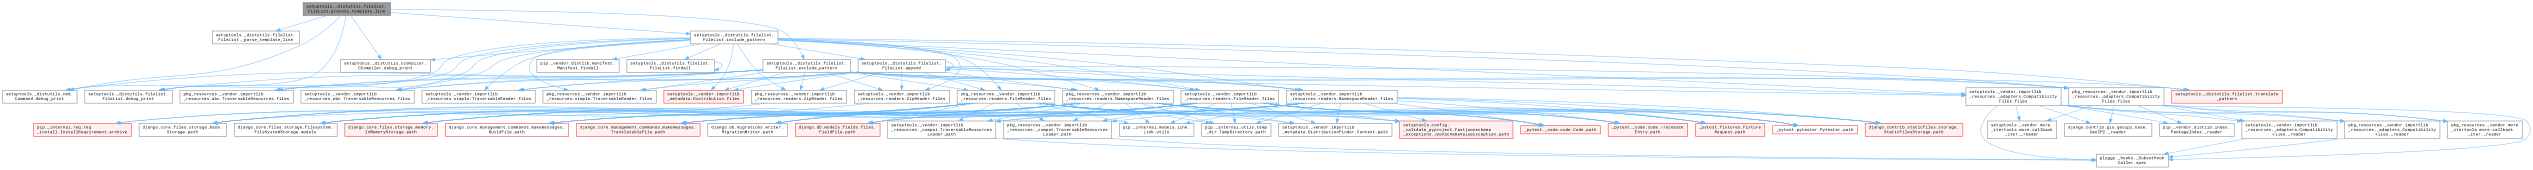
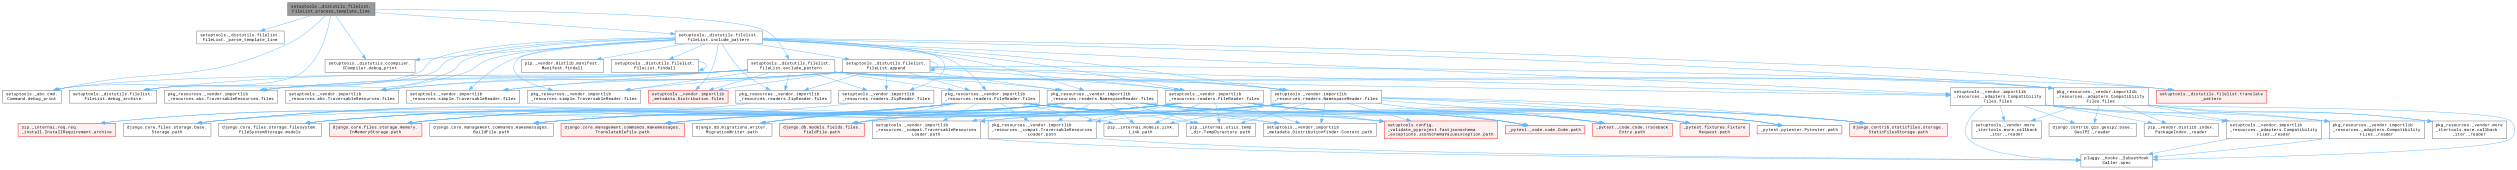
  digraph {
    fontname="Roboto Mono"
    rankdir=TB
    node [color=grey40 fillcolor=white fontname="Roboto Mono" fontsize=10 shape=box style=filled]
    edge [color=steelblue1 fontname="Roboto Mono" fontsize=10 labelfontname=Helvetica labelfontsize=10 style=solid]
    n1 [color=gray40 fillcolor=grey60 fontcolor=black height=0.2 label="setuptools._distutils.filelist.\lFileList.process_template_line" width=0.4]
    n2 [height=0.2 label="setuptools._distutils.filelist.\lFileList._parse_template_line" width=0.4]
    n3 [height=0.2 label="setuptools._distutils.ccompiler.\lCCompiler.debug_print" width=0.4]
-   n4 [height=0.2 label="setuptools._distutils.cmd.\lCommand.debug_print" width=0.4]
-   n5 [height=0.2 label="setuptools._distutils.filelist.\lFileList.debug_print" width=0.4]
+   n4 [height=0.2 label="setuptools._abc.cmd.\lCommand.debug_print" width=0.4]
+   n5 [height=0.2 label="setuptools._distutils.filelist.\lFileList.debug_archive" width=0.4]
    n6 [height=0.2 label="setuptools._distutils.filelist.\lFileList.exclude_pattern" width=0.4]
    n7 [height=0.2 label="setuptools._distutils.filelist.\lFileList.include_pattern" width=0.4]
    n8 [height=0.2 label="pkg_resources._vendor.importlib\l_resources._adapters.Compatibility\lFiles.files" width=0.4]
    n9 [height=0.2 label="pkg_resources._vendor.importlib\l_resources.abc.TraversableResources.files" width=0.4]
    n10 [height=0.2 label="pkg_resources._vendor.importlib\l_resources.readers.FileReader.files" width=0.4]
    n11 [height=0.2 label="pkg_resources._vendor.importlib\l_resources.readers.NamespaceReader.files" width=0.4]
    n12 [height=0.2 label="pkg_resources._vendor.importlib\l_resources.readers.ZipReader.files" width=0.4]
    n13 [height=0.2 label="pkg_resources._vendor.importlib\l_resources.simple.TraversableReader.files" width=0.4]
    n14 [color=red fillcolor="#FFF0F0" height=0.2 label="setuptools._vendor.importlib\l_metadata.Distribution.files" width=0.4]
    n15 [height=0.2 label="setuptools._vendor.importlib\l_resources._adapters.Compatibility\lFiles.files" width=0.4]
    n16 [height=0.2 label="setuptools._vendor.importlib\l_resources.abc.TraversableResources.files" width=0.4]
    n17 [height=0.2 label="setuptools._vendor.importlib\l_resources.readers.FileReader.files" width=0.4]
    n18 [height=0.2 label="setuptools._vendor.importlib\l_resources.readers.NamespaceReader.files" width=0.4]
    n19 [height=0.2 label="setuptools._vendor.importlib\l_resources.readers.ZipReader.files" width=0.4]
    n20 [height=0.2 label="setuptools._vendor.importlib\l_resources.simple.TraversableReader.files" width=0.4]
    n21 [color=red fillcolor="#FFF0F0" height=0.2 label="setuptools._distutils.filelist.translate\l_pattern" width=0.4]
    n22 [height=0.2 label="setuptools._distutils.filelist.\lFileList.append" width=0.4]
    n23 [height=0.2 label="pip._vendor.distlib.manifest.\lManifest.findall" width=0.4]
    n24 [height=0.2 label="setuptools._distutils.filelist.\lFileList.findall" width=0.4]
    n25 [height=0.2 label="django.contrib.gis.geoip2.base.\lGeoIP2._reader" width=0.4]
    n26 [height=0.2 label="pip._vendor.distlib.index.\lPackageIndex._reader" width=0.4]
    n27 [height=0.2 label="pkg_resources._vendor.importlib\l_resources._adapters.Compatibility\lFiles._reader" width=0.4]
    n28 [height=0.2 label="pluggy._hooks._SubsetHook\lCaller.spec" width=0.4]
    n29 [height=0.2 label="pkg_resources._vendor.more\l_itertools.more.callback\l_iter._reader" width=0.4]
    n30 [height=0.2 label="setuptools._vendor.importlib\l_resources._adapters.Compatibility\lFiles._reader" width=0.4]
    n31 [height=0.2 label="setuptools._vendor.more\l_itertools.more.callback\l_iter._reader" width=0.4]
    n32 [color=red fillcolor="#FFF0F0" height=0.2 label="_pytest._code.code.Code.path" width=0.4]
    n33 [color=red fillcolor="#FFF0F0" height=0.2 label="_pytest._code.code.Traceback\lEntry.path" width=0.4]
    n34 [color=red fillcolor="#FFF0F0" height=0.2 label="_pytest.fixtures.Fixture\lRequest.path" width=0.4]
    n35 [color=red height=0.2 label="_pytest.pytester.Pytester.path" width=0.4]
    n36 [color=red fillcolor="#FFF0F0" height=0.2 label="django.contrib.staticfiles.storage.\lStaticFilesStorage.path" width=0.4]
    n37 [height=0.2 label="django.core.files.storage.base.\lStorage.path" width=0.4]
    n38 [height=0.2 label="django.core.files.storage.filesystem.\lFileSystemStorage.models" width=0.4]
    n39 [color=red fillcolor="#FFF0F0" height=0.2 label="django.core.files.storage.memory.\lInMemoryStorage.path" width=0.4]
-   n40 [color=red height=0.2 label="django.core.management.commands.makemessages.\lBuildFile.path" width=0.4]
+   n40 [height=0.2 label="django.core.management.commands.makemessages.\lBuildFile.path" width=0.4]
    n41 [color=red fillcolor="#FFF0F0" height=0.2 label="django.core.management.commands.makemessages.\lTranslatableFile.path" width=0.4]
    n42 [height=0.2 label="django.db.migrations.writer.\lMigrationWriter.path" width=0.4]
    n43 [color=red fillcolor="#FFF0F0" height=0.2 label="django.db.models.fields.files.\lFieldFile.path" width=0.4]
-   n44 [height=0.2 label="pip._internal.models.link.\lLink.utils" width=0.4]
+   n44 [height=0.2 label="pip._internal.models.link.\lLink.path" width=0.4]
    n45 [height=0.2 label="pip._internal.utils.temp\l_dir.TempDirectory.path" width=0.4]
    n46 [height=0.2 label="pkg_resources._vendor.importlib\l_resources._compat.TraversableResources\lLoader.path" width=0.4]
    n47 [height=0.2 label="setuptools._vendor.importlib\l_metadata.DistributionFinder.Context.path" width=0.4]
    n48 [height=0.2 label="setuptools._vendor.importlib\l_resources._compat.TraversableResources\lLoader.path" width=0.4]
    n49 [color=red fillcolor="#FFF0F0" height=0.2 label="setuptools.config.\l_validate_pyproject.fastjsonschema\l_exceptions.JsonSchemaValueException.path" width=0.4]
    n50 [color=red fillcolor="#FFF0F0" height=0.2 label="pip._internal.req.req\l_install.InstallRequirement.archive" width=0.4]
    n1 -> n2
    n1 -> n3
    n1 -> n4
    n1 -> n5
    n1 -> n6
    n1 -> n7
    n6 -> n4
    n6 -> n5
    n6 -> n8
    n6 -> n9
    n6 -> n10
    n6 -> n11
    n6 -> n12
    n6 -> n13
    n6 -> n14
    n6 -> n15
    n6 -> n16
    n6 -> n17
    n6 -> n18
    n6 -> n19
    n6 -> n20
    n6 -> n21
    n7 -> n3
    n7 -> n4
    n7 -> n5
    n7 -> n8
    n7 -> n9
    n7 -> n10
    n7 -> n11
    n7 -> n12
    n7 -> n13
    n7 -> n14
    n7 -> n15
    n7 -> n16
    n7 -> n17
    n7 -> n18
    n7 -> n19
    n7 -> n20
    n7 -> n21
    n7 -> n22
    n7 -> n23
    n7 -> n24
    n8 -> n25
    n8 -> n26
    n8 -> n27
    n8 -> n28
    n8 -> n29
    n8 -> n30
    n8 -> n31
    n10 -> n32
    n10 -> n33
    n10 -> n34
    n10 -> n35
    n10 -> n36
    n10 -> n37
    n10 -> n38
    n10 -> n39
    n10 -> n40
    n10 -> n41
    n10 -> n42
    n10 -> n43
    n10 -> n44
    n10 -> n45
    n10 -> n46
    n10 -> n47
    n10 -> n48
    n10 -> n49
    n11 -> n32
    n11 -> n33
    n11 -> n34
    n11 -> n35
    n11 -> n36
    n11 -> n37
    n11 -> n38
    n11 -> n39
    n11 -> n40
    n11 -> n41
    n11 -> n42
    n11 -> n43
    n11 -> n44
    n11 -> n45
    n11 -> n46
    n11 -> n47
    n11 -> n48
    n11 -> n49
    n12 -> n50
    n15 -> n25
    n15 -> n26
    n15 -> n27
    n15 -> n28
    n15 -> n29
    n15 -> n30
    n15 -> n31
    n17 -> n32
    n17 -> n33
    n17 -> n34
    n17 -> n35
    n17 -> n36
    n17 -> n37
    n17 -> n38
    n17 -> n39
    n17 -> n40
    n17 -> n41
    n17 -> n42
    n17 -> n43
    n17 -> n44
    n17 -> n45
    n17 -> n46
    n17 -> n47
    n17 -> n48
    n17 -> n49
    n18 -> n32
    n18 -> n33
    n18 -> n34
    n18 -> n35
    n18 -> n36
    n18 -> n37
    n18 -> n38
    n18 -> n39
    n18 -> n40
    n18 -> n41
    n18 -> n42
    n18 -> n43
    n18 -> n44
    n18 -> n45
    n18 -> n46
    n18 -> n47
    n18 -> n48
    n18 -> n49
    n19 -> n50
    n22 -> n8
    n22 -> n9
    n22 -> n10
    n22 -> n11
    n22 -> n12
    n22 -> n13
    n22 -> n14
    n22 -> n15
    n22 -> n16
    n22 -> n17
    n22 -> n18
    n22 -> n19
    n22 -> n20
    n22 -> n22
    n24 -> n24
    n27 -> n28
    n30 -> n28
    n46 -> n28
    n48 -> n28
  }
